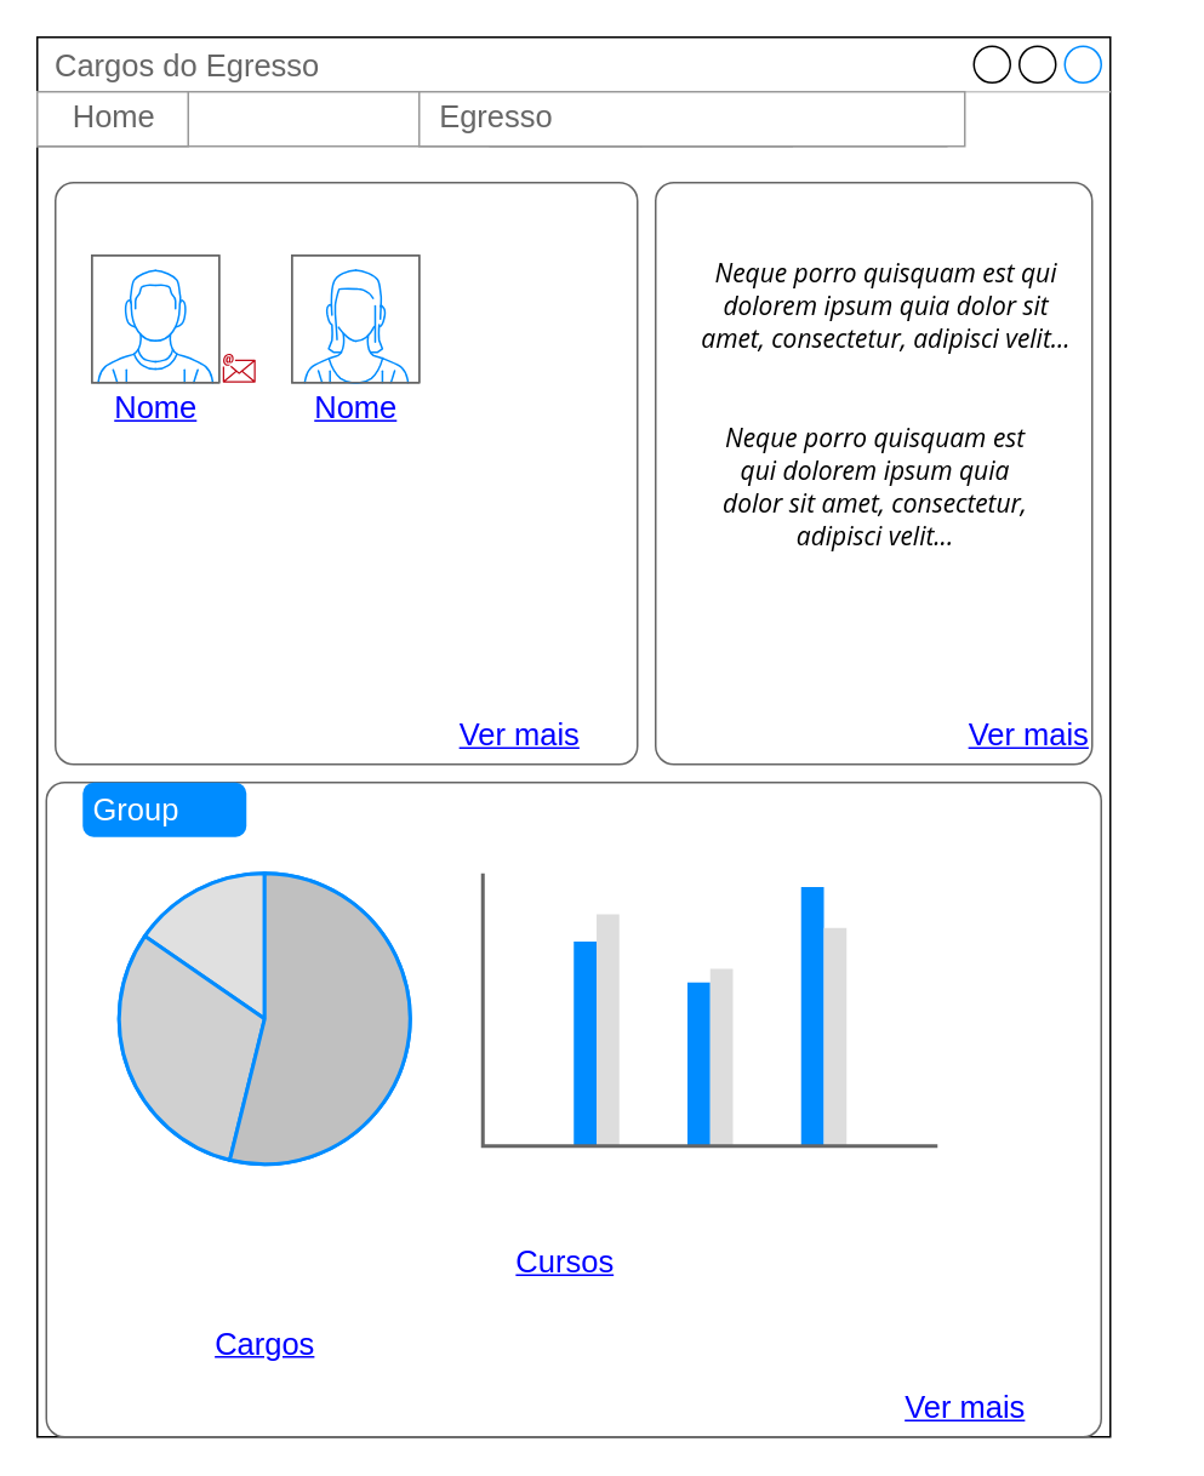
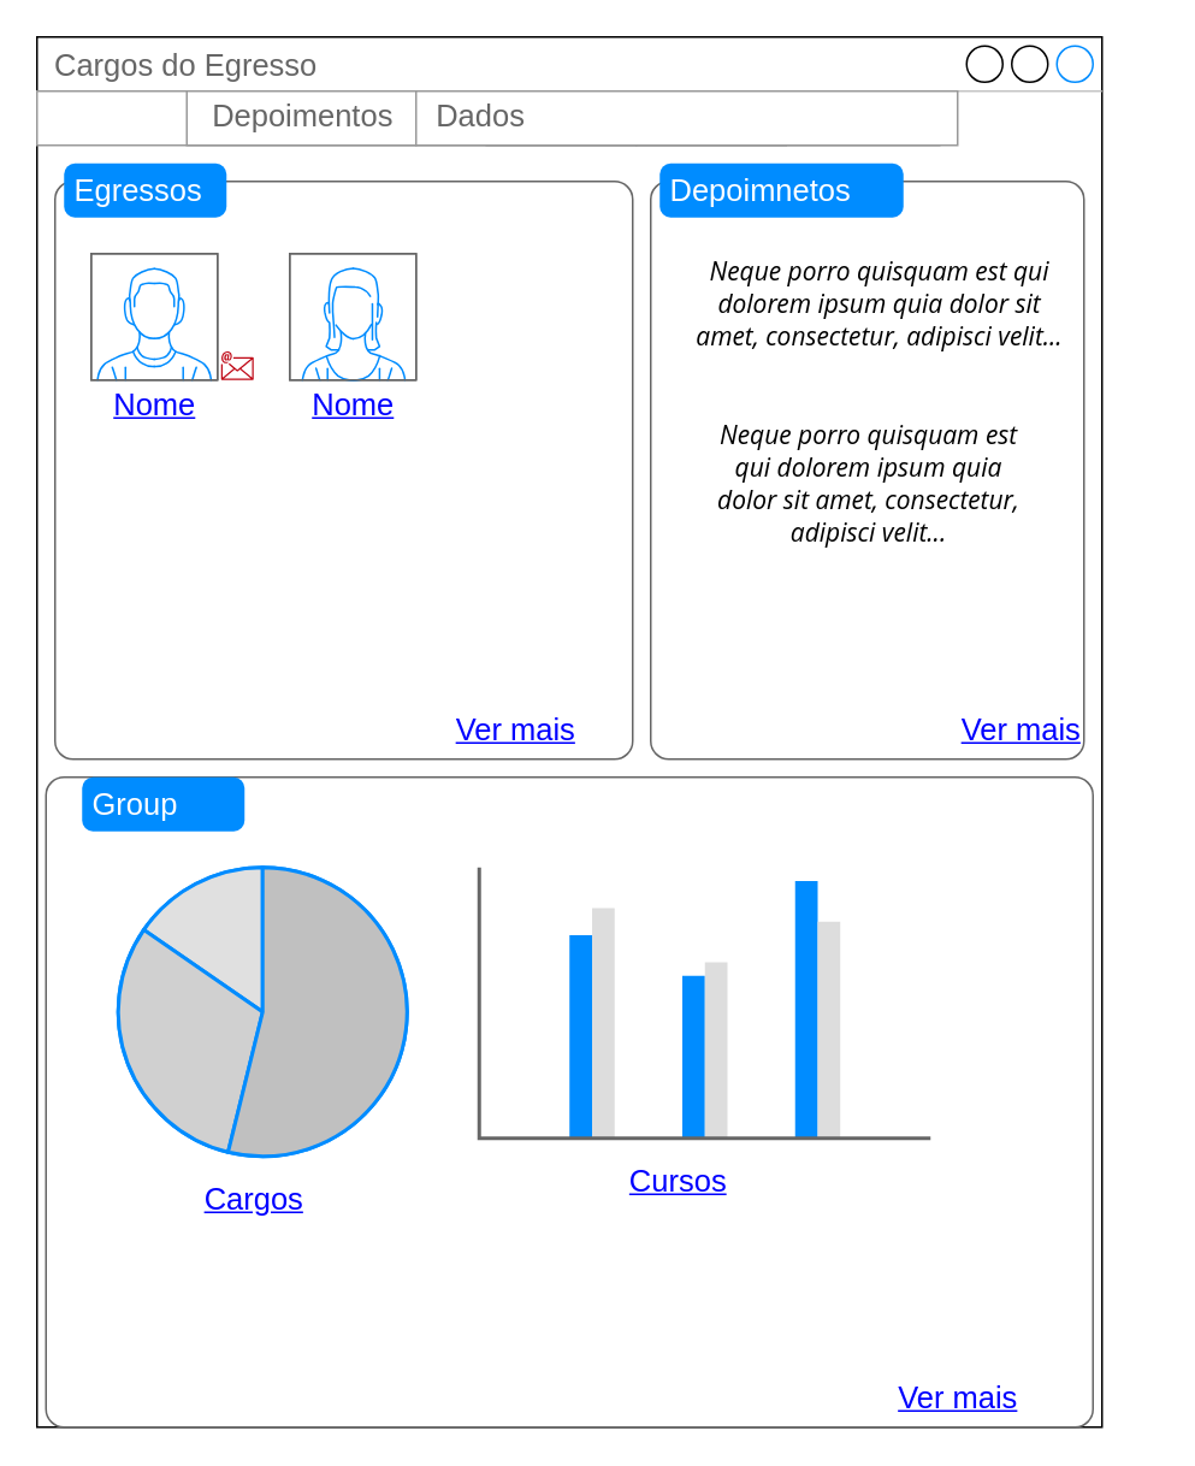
  <mxCell id="0" />
  <mxCell id="1" parent="0" />
  <mxCell id="2" value="Cargos do Egresso" style="strokeWidth=1;shadow=0;dashed=0;align=center;html=1;shape=mxgraph.mockup.containers.window;align=left;verticalAlign=top;spacingLeft=8;strokeColor2=#008cff;strokeColor3=#c4c4c4;fontColor=#666666;mainText=;fontSize=17;labelBackgroundColor=none;" vertex="1" parent="1"><mxGeometry width="590" height="770" as="geometry" x="20" y="20" /></mxCell>
  <mxCell id="3" value="" style="strokeWidth=1;shadow=0;dashed=0;align=center;html=1;shape=mxgraph.mockup.forms.rrect;rSize=0;strokeColor=#999999;" vertex="1" parent="1"><mxGeometry y="50" width="500" height="30" as="geometry" x="20" /></mxCell>
- <mxCell id="4" value="Home" style="strokeColor=inherit;fillColor=inherit;gradientColor=inherit;strokeWidth=1;shadow=0;dashed=0;align=center;html=1;shape=mxgraph.mockup.forms.rrect;rSize=0;fontSize=17;fontColor=#666666;" vertex="1" parent="3"><mxGeometry width="83" height="30" as="geometry" /></mxCell>
+ <mxCell id="5" value="Depoimentos" style="strokeColor=inherit;fillColor=inherit;gradientColor=inherit;strokeWidth=1;shadow=0;dashed=0;align=center;html=1;shape=mxgraph.mockup.forms.rrect;rSize=0;fontSize=17;fontColor=#666666;" vertex="1" parent="3"><mxGeometry x="83" width="127" height="30" as="geometry" /></mxCell>
  <mxCell id="6" value="" style="strokeColor=inherit;fillColor=inherit;gradientColor=inherit;strokeWidth=1;shadow=0;dashed=0;align=center;html=1;shape=mxgraph.mockup.forms.rrect;rSize=0;fontSize=17;fontColor=#666666;" vertex="1" parent="3"><mxGeometry x="249" width="83" height="30" as="geometry" /></mxCell>
  <mxCell id="7" value="" style="strokeColor=inherit;fillColor=inherit;gradientColor=inherit;strokeWidth=1;shadow=0;dashed=0;align=center;html=1;shape=mxgraph.mockup.forms.rrect;rSize=0;fontSize=17;fontColor=#666666;" vertex="1" parent="3"><mxGeometry x="332" width="83" height="30" as="geometry" /></mxCell>
- <mxCell id="8" value="&amp;nbsp; Egresso" style="strokeColor=inherit;fillColor=inherit;gradientColor=inherit;strokeWidth=1;shadow=0;dashed=0;align=left;html=1;shape=mxgraph.mockup.forms.rrect;rSize=0;fontSize=17;fontColor=#666666;" vertex="1" parent="3"><mxGeometry x="210" width="300" height="30" as="geometry" /></mxCell>
+ <mxCell id="8" value="&amp;nbsp; Dados" style="strokeColor=inherit;fillColor=inherit;gradientColor=inherit;strokeWidth=1;shadow=0;dashed=0;align=left;html=1;shape=mxgraph.mockup.forms.rrect;rSize=0;fontSize=17;fontColor=#666666;" vertex="1" parent="3"><mxGeometry x="210" width="300" height="30" as="geometry" /></mxCell>
  <mxCell id="9" value="" style="shape=mxgraph.mockup.containers.marginRect;rectMarginTop=10;strokeColor=#666666;strokeWidth=1;dashed=0;rounded=1;arcSize=5;recursiveResize=0;" vertex="1" parent="1"><mxGeometry x="30" y="90" width="320" height="330" as="geometry" /></mxCell>
+ <mxCell id="10" value="Egressos" style="shape=rect;strokeColor=none;fillColor=#008cff;strokeWidth=1;dashed=0;rounded=1;arcSize=20;fontColor=#ffffff;fontSize=17;spacing=2;spacingTop=-2;align=left;autosize=1;spacingLeft=4;resizeWidth=0;resizeHeight=0;perimeter=none;" vertex="1" parent="9"><mxGeometry x="5" width="90" height="30" as="geometry" /></mxCell>
  <mxCell id="11" value="" style="verticalLabelPosition=bottom;shadow=0;dashed=0;align=center;html=1;verticalAlign=top;strokeWidth=1;shape=mxgraph.mockup.containers.userMale;strokeColor=#666666;strokeColor2=#008cff;" vertex="1" parent="9"><mxGeometry x="20" y="50" width="70" height="70" as="geometry" /></mxCell>
  <mxCell id="12" value="" style="verticalLabelPosition=bottom;shadow=0;dashed=0;align=center;html=1;verticalAlign=top;strokeWidth=1;shape=mxgraph.mockup.containers.userFemale;strokeColor=#666666;strokeColor2=#008cff;" vertex="1" parent="9"><mxGeometry x="130" y="50" width="70" height="70" as="geometry" /></mxCell>
  <mxCell id="13" value="Nome" style="shape=rectangle;strokeColor=none;fillColor=none;linkText=;fontSize=17;fontColor=#0000ff;fontStyle=4;html=1;align=center;" vertex="1" parent="9"><mxGeometry x="20" y="120" width="70" height="30" as="geometry" /></mxCell>
  <mxCell id="14" value="Nome" style="shape=rectangle;strokeColor=none;fillColor=none;linkText=;fontSize=17;fontColor=#0000ff;fontStyle=4;html=1;align=center;" vertex="1" parent="9"><mxGeometry x="130" y="120" width="70" height="30" as="geometry" /></mxCell>
  <mxCell id="15" value="" style="shape=image;verticalLabelPosition=bottom;labelBackgroundColor=default;verticalAlign=top;aspect=fixed;imageAspect=0;image=https://t.ctcdn.com.br/09Y6BbLFxNn7XGCYRGzEI0p0oy8=/400x400/smart/filters:format(webp)/i490027.jpeg;" vertex="1" parent="9"><mxGeometry x="90" y="50" width="20" height="20" as="geometry" /></mxCell>
  <mxCell id="16" value="" style="sketch=0;outlineConnect=0;fontColor=#232F3E;gradientColor=none;fillColor=#BF0816;strokeColor=none;dashed=0;verticalLabelPosition=bottom;verticalAlign=top;align=center;html=1;fontSize=12;fontStyle=0;aspect=fixed;shape=mxgraph.aws4.email;" vertex="1" parent="9"><mxGeometry x="92" y="104.08" width="18" height="15.92" as="geometry" /></mxCell>
  <mxCell id="17" value="" style="shape=image;verticalLabelPosition=bottom;labelBackgroundColor=default;verticalAlign=top;aspect=fixed;imageAspect=0;image=https://upload.wikimedia.org/wikipedia/pt/thumb/3/3d/Twitter_logo_2012.svg/1200px-Twitter_logo_2012.svg.png;" vertex="1" parent="9"><mxGeometry x="91.19" y="77.88" width="17.62" height="14.23" as="geometry" /></mxCell>
  <mxCell id="18" value="Ver mais" style="shape=rectangle;strokeColor=none;fillColor=none;linkText=;fontSize=17;fontColor=#0000ff;fontStyle=4;html=1;align=center;" vertex="1" parent="9"><mxGeometry x="180" y="300" width="150" height="30" as="geometry" /></mxCell>
  <mxCell id="19" value="" style="shape=mxgraph.mockup.containers.marginRect;rectMarginTop=10;strokeColor=#666666;strokeWidth=1;dashed=0;rounded=1;arcSize=5;recursiveResize=0;" vertex="1" parent="1"><mxGeometry x="360" y="90" width="240" height="330" as="geometry" /></mxCell>
+ <mxCell id="20" value="Depoimnetos" style="shape=rect;strokeColor=none;fillColor=#008cff;strokeWidth=1;dashed=0;rounded=1;arcSize=20;fontColor=#ffffff;fontSize=17;spacing=2;spacingTop=-2;align=left;autosize=1;spacingLeft=4;resizeWidth=0;resizeHeight=0;perimeter=none;" vertex="1" parent="19"><mxGeometry x="5" width="135" height="30" as="geometry" /></mxCell>
  <mxCell id="21" value="Ver mais" style="shape=rectangle;strokeColor=none;fillColor=none;linkText=;fontSize=17;fontColor=#0000ff;fontStyle=4;html=1;align=center;" vertex="1" parent="19"><mxGeometry x="130" y="300" width="150" height="30" as="geometry" /></mxCell>
  <mxCell id="22" value="&lt;h4 style=&quot;margin: 10px 10px 5px ; padding: 0px ; font-weight: 400 ; font-size: 14px ; line-height: 18px ; font-style: italic ; font-family: &amp;#34;open sans&amp;#34; , &amp;#34;arial&amp;#34; , sans-serif ; background-color: rgb(255 , 255 , 255)&quot;&gt;Neque porro quisquam est qui dolorem ipsum quia dolor sit amet, consectetur, adipisci velit...&lt;/h4&gt;" style="text;html=1;strokeColor=none;fillColor=none;align=center;verticalAlign=middle;whiteSpace=wrap;rounded=0;" vertex="1" parent="19"><mxGeometry x="14" y="60" width="226" height="30" as="geometry" /></mxCell>
  <mxCell id="23" value="&lt;meta charset=&quot;utf-8&quot;&gt;&lt;h4 style=&quot;color: rgb(0, 0, 0); letter-spacing: normal; text-align: center; text-indent: 0px; text-transform: none; word-spacing: 0px; margin: 10px 10px 5px; padding: 0px; font-weight: 400; font-size: 14px; line-height: 18px; font-style: italic; font-family: &amp;quot;open sans&amp;quot;, arial, sans-serif; background-color: rgb(255, 255, 255);&quot;&gt;Neque porro quisquam est qui dolorem ipsum quia dolor sit amet, consectetur, adipisci velit...&lt;/h4&gt;" style="text;whiteSpace=wrap;html=1;" vertex="1" parent="19"><mxGeometry x="20" y="125" width="200" height="80" as="geometry" /></mxCell>
  <mxCell id="24" value="" style="shape=mxgraph.mockup.containers.marginRect;rectMarginTop=10;strokeColor=#666666;strokeWidth=1;dashed=0;rounded=1;arcSize=5;recursiveResize=0;" vertex="1" parent="1"><mxGeometry x="25" y="420" width="580" height="370" as="geometry" /></mxCell>
  <mxCell id="25" value="Group" style="shape=rect;strokeColor=none;fillColor=#008cff;strokeWidth=1;dashed=0;rounded=1;arcSize=20;fontColor=#ffffff;fontSize=17;spacing=2;spacingTop=-2;align=left;autosize=1;spacingLeft=4;resizeWidth=0;resizeHeight=0;perimeter=none;" vertex="1" parent="24"><mxGeometry x="20" y="10" width="90" height="30" as="geometry" /></mxCell>
  <mxCell id="26" value="" style="verticalLabelPosition=bottom;shadow=0;dashed=0;align=center;html=1;verticalAlign=top;strokeWidth=1;shape=mxgraph.mockup.graphics.pieChart;strokeColor=#008cff;parts=10,20,35;partColors=#e0e0e0,#d0d0d0,#c0c0c0,#b0b0b0,#a0a0a0;strokeWidth=2;" vertex="1" parent="24"><mxGeometry x="40" y="60" width="160" height="160" as="geometry" /></mxCell>
- <mxCell id="27" value="Cargos" style="shape=rectangle;strokeColor=none;fillColor=none;linkText=;fontSize=17;fontColor=#0000ff;fontStyle=4;html=1;align=center;" vertex="1" parent="24"><mxGeometry x="45" y="305" width="150" height="30" as="geometry" /></mxCell>
+ <mxCell id="27" value="Cargos" style="shape=rectangle;strokeColor=none;fillColor=none;linkText=;fontSize=17;fontColor=#0000ff;fontStyle=4;html=1;align=center;" vertex="1" parent="24"><mxGeometry x="40" y="230" width="150" height="30" as="geometry" /></mxCell>
  <mxCell id="28" value="" style="verticalLabelPosition=bottom;shadow=0;dashed=0;align=center;html=1;verticalAlign=top;strokeWidth=1;shape=mxgraph.mockup.graphics.columnChart;strokeColor=none;strokeColor2=none;strokeColor3=#666666;fillColor2=#008cff;fillColor3=#dddddd;" vertex="1" parent="24"><mxGeometry x="240" y="60" width="250" height="150" as="geometry" /></mxCell>
- <mxCell id="29" value="Cursos" style="shape=rectangle;strokeColor=none;fillColor=none;linkText=;fontSize=17;fontColor=#0000ff;fontStyle=4;html=1;align=center;" vertex="1" parent="24"><mxGeometry x="210" y="260" width="150" height="30" as="geometry" /></mxCell>
+ <mxCell id="29" value="Cursos" style="shape=rectangle;strokeColor=none;fillColor=none;linkText=;fontSize=17;fontColor=#0000ff;fontStyle=4;html=1;align=center;" vertex="1" parent="24"><mxGeometry x="275" y="220" width="150" height="30" as="geometry" /></mxCell>
  <mxCell id="30" value="Ver mais" style="shape=rectangle;strokeColor=none;fillColor=none;linkText=;fontSize=17;fontColor=#0000ff;fontStyle=4;html=1;align=center;" vertex="1" parent="24"><mxGeometry x="430" y="340" width="150" height="30" as="geometry" /></mxCell>
